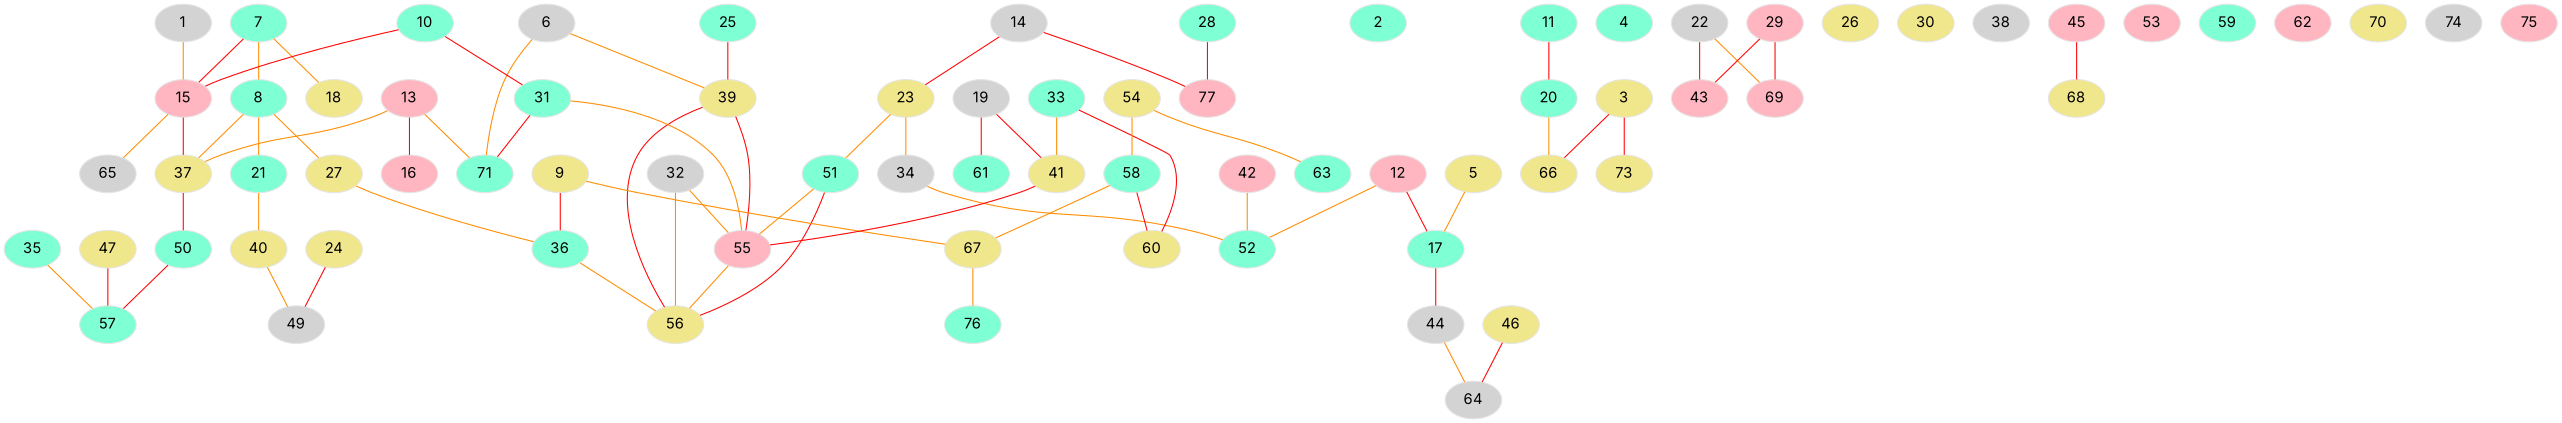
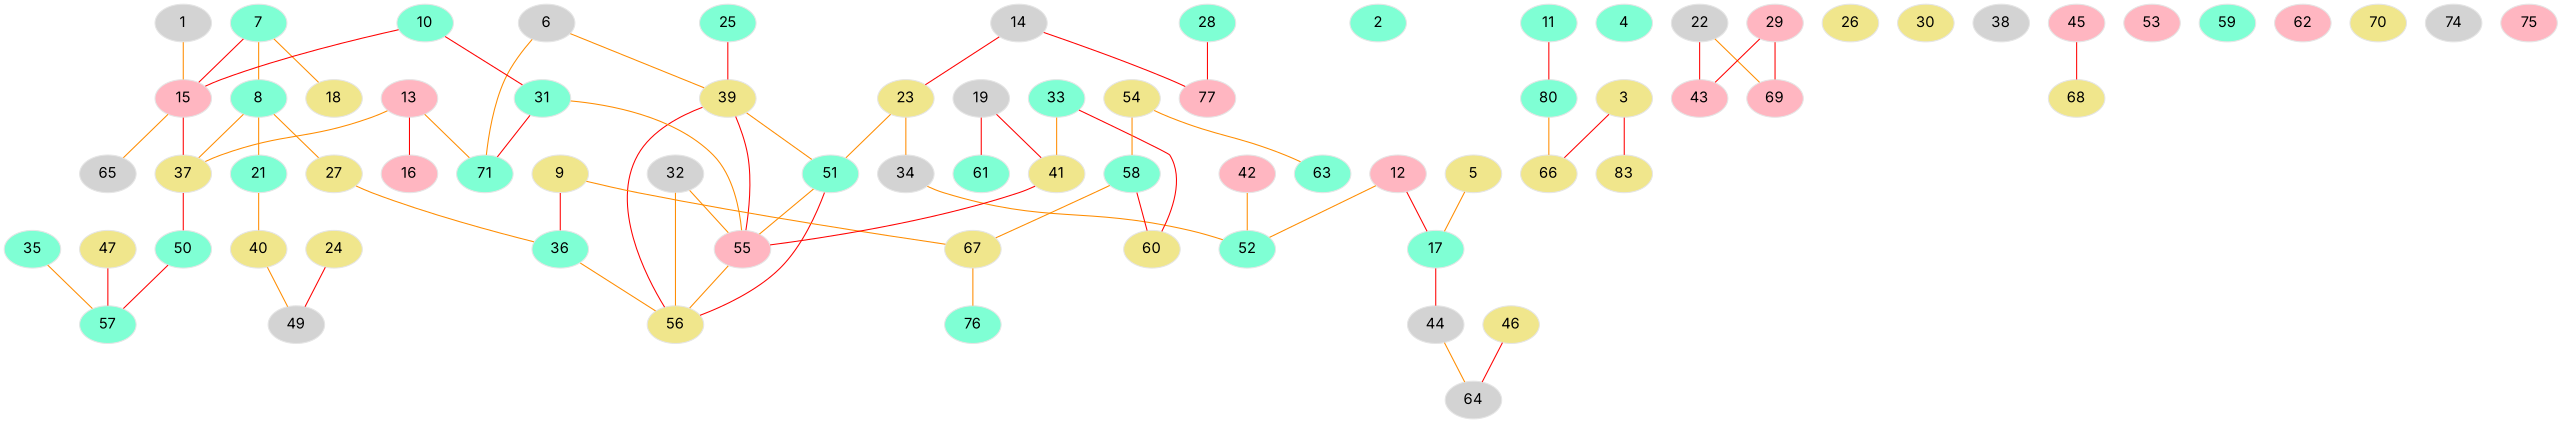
  graph {
    fontname=Inter
    node [color=gray90 fillcolor=aquamarine fontname=Inter style=filled]
    edge [color=darkorange fontname=Inter]
    1 [fillcolor=lightgrey]
    15 [fillcolor=lightpink]
    37 [fillcolor=khaki]
    65 [fillcolor=lightgrey]
    2
    3 [fillcolor=khaki]
    66 [fillcolor=khaki]
-   73 [fillcolor=khaki]
+   73 [fillcolor=khaki label=83]
    4
    5 [fillcolor=khaki]
    17
    44 [fillcolor=lightgrey]
    6 [fillcolor=lightgrey]
    39 [fillcolor=khaki]
    71
    51
    55 [fillcolor=lightpink]
    56 [fillcolor=khaki]
    7
    8
    18 [fillcolor=khaki]
    21
    27 [fillcolor=khaki]
    40 [fillcolor=khaki]
    36
    50
    9 [fillcolor=khaki]
    67 [fillcolor=khaki]
    76
    10
    31
    11
-   20
+   20 [label=80]
    12 [fillcolor=lightpink]
    52
    13 [fillcolor=lightpink]
    16 [fillcolor=lightpink]
    14 [fillcolor=lightgrey]
    23 [fillcolor=khaki]
    n40 [fillcolor=lightpink label=77]
    34 [fillcolor=lightgrey]
    64 [fillcolor=lightgrey]
    19 [fillcolor=lightgrey]
    41 [fillcolor=khaki]
    61
    49 [fillcolor=lightgrey]
    22 [fillcolor=lightgrey]
    43 [fillcolor=lightpink]
    69 [fillcolor=lightpink]
    24 [fillcolor=khaki]
    25
    26 [fillcolor=khaki]
    28
    29 [fillcolor=lightpink]
    30 [fillcolor=khaki]
    32 [fillcolor=lightgrey]
    33
    60 [fillcolor=khaki]
    35
    57
    38 [fillcolor=lightgrey]
    42 [fillcolor=lightpink]
    45 [fillcolor=lightpink]
    68 [fillcolor=khaki]
    46 [fillcolor=khaki]
    47 [fillcolor=khaki]
    53 [fillcolor=lightpink]
    54 [fillcolor=khaki]
    58
    63
    59
    62 [fillcolor=lightpink]
    70 [fillcolor=khaki]
    74 [fillcolor=lightgrey]
    75 [fillcolor=lightpink]
    1 -- 15
    15 -- 37 [color=red]
    15 -- 65
    37 -- 50 [color=red]
    3 -- 66 [color=red]
    3 -- 73 [color=red]
    5 -- 17
    17 -- 44 [color=red]
    44 -- 64
    6 -- 39
    6 -- 71
+   39 -- 51
    39 -- 55 [color=red]
    39 -- 56 [color=red]
    51 -- 55
    51 -- 56 [color=red]
    55 -- 56
    7 -- 15 [color=red]
    7 -- 8
    7 -- 18
    8 -- 37
    8 -- 21
    8 -- 27
    21 -- 40
    27 -- 36
    40 -- 49
    36 -- 56
    50 -- 57 [color=red]
    9 -- 36 [color=red]
    9 -- 67
    67 -- 76
    10 -- 15 [color=red]
    10 -- 31 [color=red]
    31 -- 71 [color=red]
    31 -- 55
    11 -- 20 [color=red]
    20 -- 66
    12 -- 17 [color=red]
    12 -- 52
    13 -- 37
    13 -- 71
    13 -- 16 [color=red]
    14 -- 23 [color=red]
    14 -- n40 [color=red]
    23 -- 51
    23 -- 34
    34 -- 52
    19 -- 41 [color=red]
    19 -- 61 [color=red]
    41 -- 55 [color=red]
    22 -- 43 [color=red]
    22 -- 69
    24 -- 49 [color=red]
    25 -- 39 [color=red]
    28 -- n40 [color=red]
    29 -- 43 [color=red]
    29 -- 69 [color=red]
    32 -- 55
    32 -- 56
    33 -- 41
    33 -- 60 [color=red]
    35 -- 57
    42 -- 52
    45 -- 68 [color=red]
    46 -- 64 [color=red]
    47 -- 57 [color=red]
    54 -- 58
    54 -- 63
    58 -- 67
    58 -- 60 [color=red]
  }
